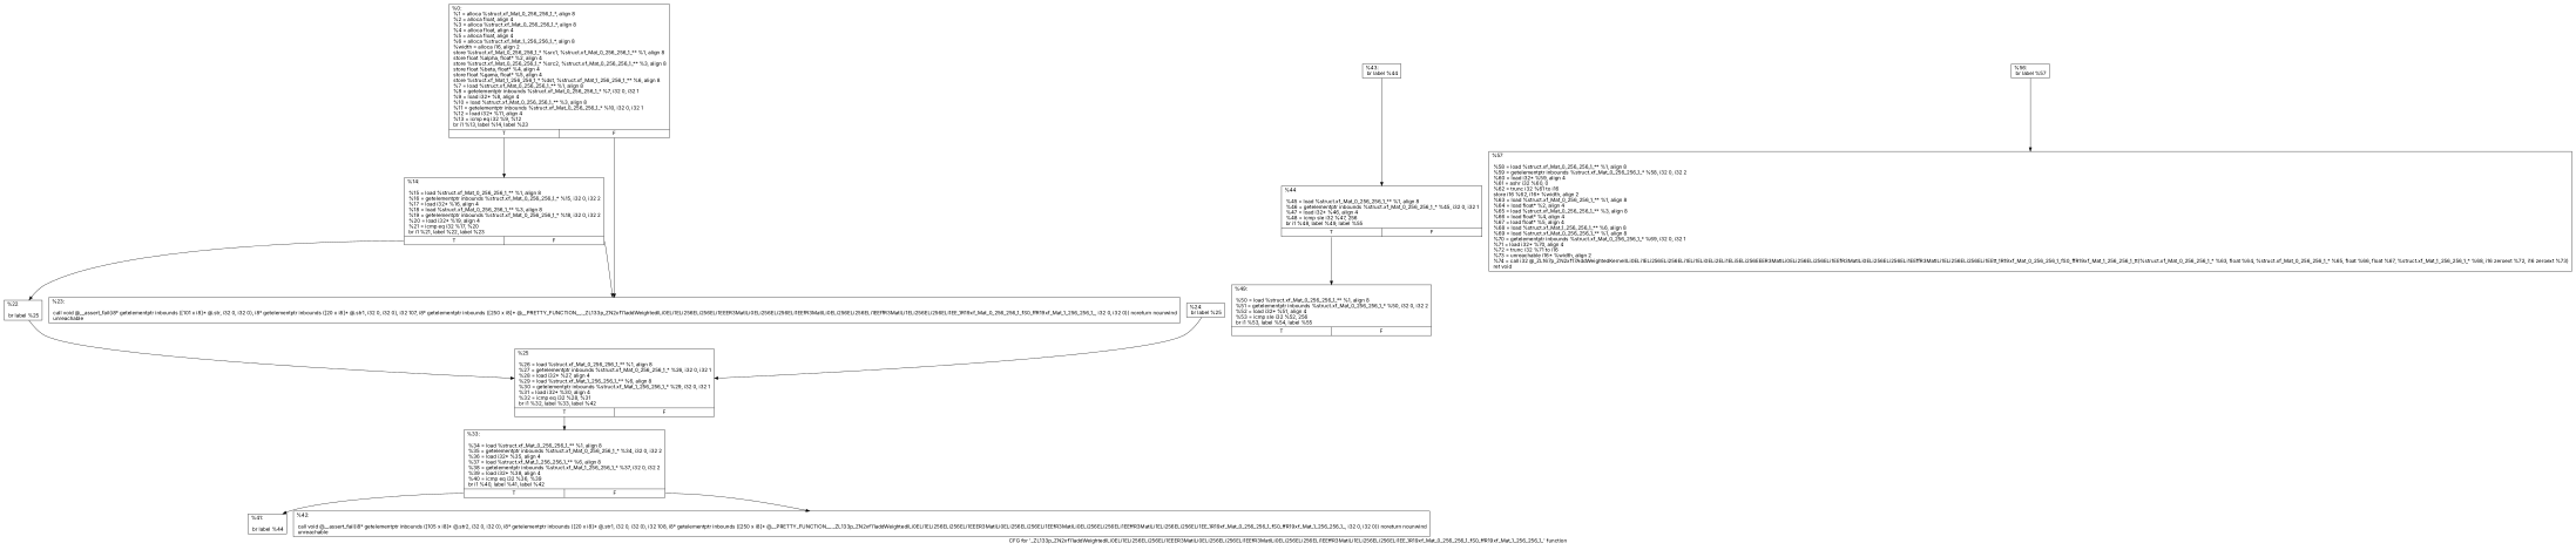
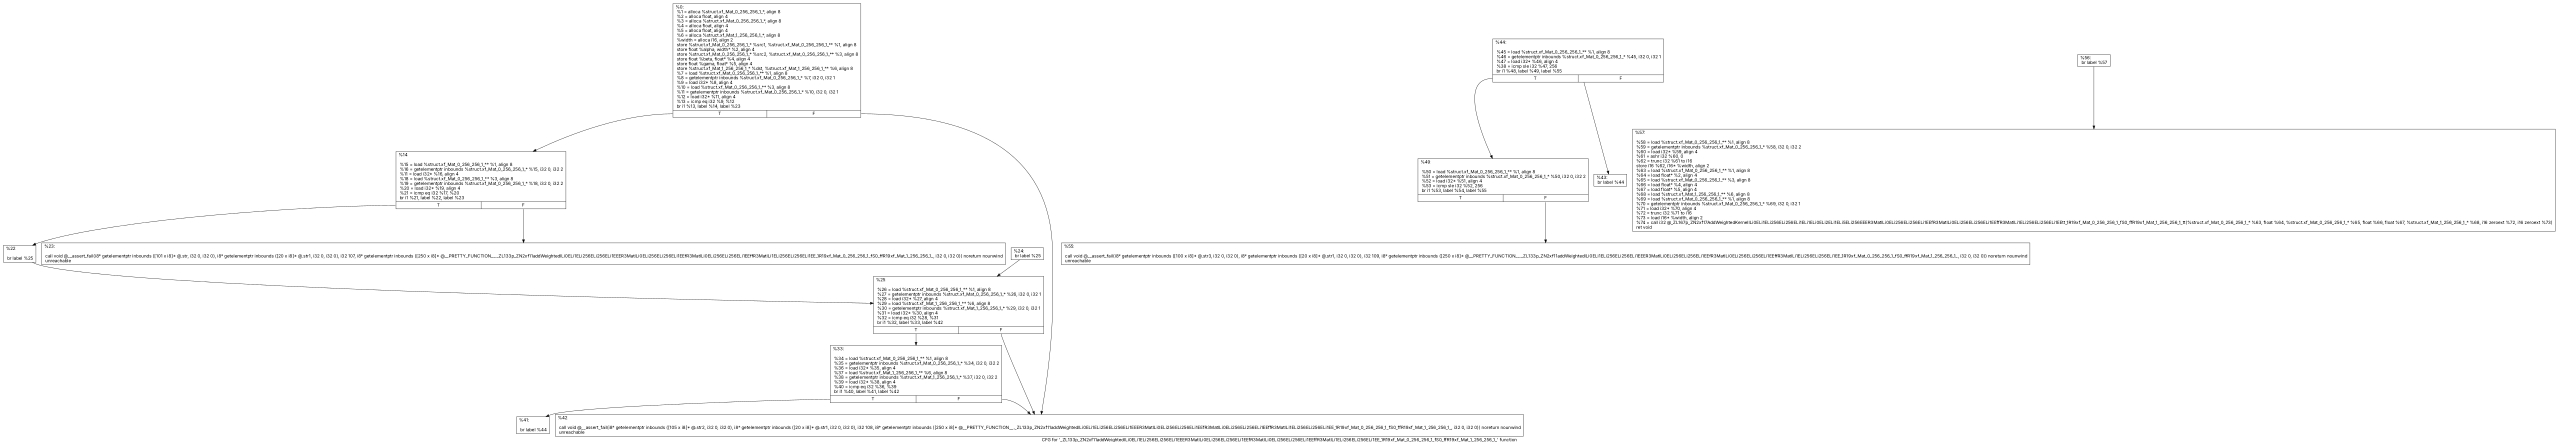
  digraph {
    fontname=Inter
    label="CFG for '_ZL133p_ZN2xf11addWeightedILi0ELi1ELi256ELi256ELi1EEER3MatILi0ELi256ELi256ELi1EEfR3MatILi0ELi256ELi256ELi1EEffR3MatILi1ELi256ELi256ELi1EE_1R19xf_Mat_0_256_256_1_fS0_ffR19xf_Mat_1_256_256_1_' function"
    node [fontname=Inter shape=record]
    edge [fontname=Inter tailport=s0]
-   n1 [label="{%0:\l  %1 = alloca %struct.xf_Mat_0_256_256_1_*, align 8\l  %2 = alloca float, align 4\l  %3 = alloca %struct.xf_Mat_0_256_256_1_*, align 8\l  %4 = alloca float, align 4\l  %5 = alloca float, align 4\l  %6 = alloca %struct.xf_Mat_1_256_256_1_*, align 8\l  %width = alloca i16, align 2\l  store %struct.xf_Mat_0_256_256_1_* %src1, %struct.xf_Mat_0_256_256_1_** %1, align 8\l  store float %alpha, float* %2, align 4\l  store %struct.xf_Mat_0_256_256_1_* %src2, %struct.xf_Mat_0_256_256_1_** %3, align 8\l  store float %beta, float* %4, align 4\l  store float %gama, float* %5, align 4\l  store %struct.xf_Mat_1_256_256_1_* %dst, %struct.xf_Mat_1_256_256_1_** %6, align 8\l  %7 = load %struct.xf_Mat_0_256_256_1_** %1, align 8\l  %8 = getelementptr inbounds %struct.xf_Mat_0_256_256_1_* %7, i32 0, i32 1\l  %9 = load i32* %8, align 4\l  %10 = load %struct.xf_Mat_0_256_256_1_** %3, align 8\l  %11 = getelementptr inbounds %struct.xf_Mat_0_256_256_1_* %10, i32 0, i32 1\l  %12 = load i32* %11, align 4\l  %13 = icmp eq i32 %9, %12\l  br i1 %13, label %14, label %23\l|{<s0>T|<s1>F}}"]
-   n2 [label="{%14:\l\l  %15 = load %struct.xf_Mat_0_256_256_1_** %1, align 8\l  %16 = getelementptr inbounds %struct.xf_Mat_0_256_256_1_* %15, i32 0, i32 2\l  %17 = load i32* %16, align 4\l  %18 = load %struct.xf_Mat_0_256_256_1_** %3, align 8\l  %19 = getelementptr inbounds %struct.xf_Mat_0_256_256_1_* %18, i32 0, i32 2\l  %20 = load i32* %19, align 4\l  %21 = icmp eq i32 %17, %20\l  br i1 %21, label %22, label %23\l|{<s0>T|<s1>F}}"]
+   n1 [label="{%0:\l  %1 = alloca %struct.xf_Mat_0_256_256_1_*, align 8\l  %2 = alloca float, align 4\l  %3 = alloca %struct.xf_Mat_0_256_256_1_*, align 8\l  %4 = alloca float, align 4\l  %5 = alloca float, align 4\l  %6 = alloca %struct.xf_Mat_1_256_256_1_*, align 8\l  %width = alloca i16, align 2\l  store %struct.xf_Mat_0_256_256_1_* %src1, %struct.xf_Mat_0_256_256_1_** %1, align 8\l  store float %alpha, width* %2, align 4\l  store %struct.xf_Mat_0_256_256_1_* %src2, %struct.xf_Mat_0_256_256_1_** %3, align 8\l  store float %beta, float* %4, align 4\l  store float %gama, float* %5, align 4\l  store %struct.xf_Mat_1_256_256_1_* %dst, %struct.xf_Mat_1_256_256_1_** %6, align 8\l  %7 = load %struct.xf_Mat_0_256_256_1_** %1, align 8\l  %8 = getelementptr inbounds %struct.xf_Mat_0_256_256_1_* %7, i32 0, i32 1\l  %9 = load i32* %8, align 4\l  %10 = load %struct.xf_Mat_0_256_256_1_** %3, align 8\l  %11 = getelementptr inbounds %struct.xf_Mat_0_256_256_1_* %10, i32 0, i32 1\l  %12 = load i32* %11, align 4\l  %13 = icmp eq i32 %9, %12\l  br i1 %13, label %14, label %23\l|{<s0>T|<s1>F}}"]
+   n2 [label="{%14:\l\l  %15 = load %struct.xf_Mat_0_256_256_1_** %1, align 8\l  %16 = getelementptr inbounds %struct.xf_Mat_0_256_256_1_* %15, i32 0, i32 2\l  %11 = load i32* %16, align 4\l  %18 = load %struct.xf_Mat_0_256_256_1_** %3, align 8\l  %19 = getelementptr inbounds %struct.xf_Mat_0_256_256_1_* %18, i32 0, i32 2\l  %20 = load i32* %19, align 4\l  %21 = icmp eq i32 %17, %20\l  br i1 %21, label %22, label %23\l|{<s0>T|<s1>F}}"]
    n3 [label="{%23:\l\l  call void @__assert_fail(i8* getelementptr inbounds ([101 x i8]* @.str, i32 0, i32 0), i8* getelementptr inbounds ([20 x i8]* @.str1, i32 0, i32 0), i32 107, i8* getelementptr inbounds ([250 x i8]* @__PRETTY_FUNCTION__._ZL133p_ZN2xf11addWeightedILi0ELi1ELi256ELi256ELi1EEER3MatILi0ELi256ELi256ELi1EEfR3MatILi0ELi256ELi256ELi1EEffR3MatILi1ELi256ELi256ELi1EE_1R19xf_Mat_0_256_256_1_fS0_ffR19xf_Mat_1_256_256_1_, i32 0, i32 0)) noreturn nounwind\l  unreachable\l}"]
    n4 [label="{%22:\l\l  br label %25\l}"]
    n5 [label="{%25:\l\l  %26 = load %struct.xf_Mat_0_256_256_1_** %1, align 8\l  %27 = getelementptr inbounds %struct.xf_Mat_0_256_256_1_* %26, i32 0, i32 1\l  %28 = load i32* %27, align 4\l  %29 = load %struct.xf_Mat_1_256_256_1_** %6, align 8\l  %30 = getelementptr inbounds %struct.xf_Mat_1_256_256_1_* %29, i32 0, i32 1\l  %31 = load i32* %30, align 4\l  %32 = icmp eq i32 %28, %31\l  br i1 %32, label %33, label %42\l|{<s0>T|<s1>F}}"]
    n6 [label="{%33:\l\l  %34 = load %struct.xf_Mat_0_256_256_1_** %1, align 8\l  %35 = getelementptr inbounds %struct.xf_Mat_0_256_256_1_* %34, i32 0, i32 2\l  %36 = load i32* %35, align 4\l  %37 = load %struct.xf_Mat_1_256_256_1_** %6, align 8\l  %38 = getelementptr inbounds %struct.xf_Mat_1_256_256_1_* %37, i32 0, i32 2\l  %39 = load i32* %38, align 4\l  %40 = icmp eq i32 %36, %39\l  br i1 %40, label %41, label %42\l|{<s0>T|<s1>F}}"]
    n7 [label="{%42:\l\l  call void @__assert_fail(i8* getelementptr inbounds ([105 x i8]* @.str2, i32 0, i32 0), i8* getelementptr inbounds ([20 x i8]* @.str1, i32 0, i32 0), i32 108, i8* getelementptr inbounds ([250 x i8]* @__PRETTY_FUNCTION__._ZL133p_ZN2xf11addWeightedILi0ELi1ELi256ELi256ELi1EEER3MatILi0ELi256ELi256ELi1EEfR3MatILi0ELi256ELi256ELi1EEffR3MatILi1ELi256ELi256ELi1EE_1R19xf_Mat_0_256_256_1_fS0_ffR19xf_Mat_1_256_256_1_, i32 0, i32 0)) noreturn nounwind\l  unreachable\l}"]
    n8 [label="{%41:\l\l  br label %44\l}"]
    n9 [label="{%24:                                                  \l  br label %25\l}"]
-   n10 [label="{%44:\l\l  %45 = load %struct.xf_Mat_0_256_256_1_** %1, align 8\l  %46 = getelementptr inbounds %struct.xf_Mat_0_256_256_1_* %45, i32 0, i32 1\l  %47 = load i32* %46, align 4\l  %48 = icmp sle i32 %47, 256\l  br i1 %48, label %49, label %55\l|{<s0>T|<s1>F}}"]
+   n10 [label="{%44:\l\l  %45 = load %struct.xf_Mat_0_256_256_1_** %1, align 8\l  %46 = getelementptr inbounds %struct.xf_Mat_0_256_256_1_* %45, i32 0, i32 1\l  %47 = load i32* %46, align 4\l  %38 = icmp sle i32 %47, 256\l  br i1 %48, label %49, label %55\l|{<s0>T|<s1>F}}"]
    n11 [label="{%49:\l\l  %50 = load %struct.xf_Mat_0_256_256_1_** %1, align 8\l  %51 = getelementptr inbounds %struct.xf_Mat_0_256_256_1_* %50, i32 0, i32 2\l  %52 = load i32* %51, align 4\l  %53 = icmp sle i32 %52, 256\l  br i1 %53, label %54, label %55\l|{<s0>T|<s1>F}}"]
+   n12 [label="{%55:\l\l  call void @__assert_fail(i8* getelementptr inbounds ([100 x i8]* @.str3, i32 0, i32 0), i8* getelementptr inbounds ([20 x i8]* @.str1, i32 0, i32 0), i32 109, i8* getelementptr inbounds ([250 x i8]* @__PRETTY_FUNCTION__._ZL133p_ZN2xf11addWeightedILi0ELi1ELi256ELi256ELi1EEER3MatILi0ELi256ELi256ELi1EEfR3MatILi0ELi256ELi256ELi1EEffR3MatILi1ELi256ELi256ELi1EE_1R19xf_Mat_0_256_256_1_fS0_ffR19xf_Mat_1_256_256_1_, i32 0, i32 0)) noreturn nounwind\l  unreachable\l}"]
    n13 [label="{%43:                                                  \l  br label %44\l}"]
-   n14 [label="{%57:\l\l  %58 = load %struct.xf_Mat_0_256_256_1_** %1, align 8\l  %59 = getelementptr inbounds %struct.xf_Mat_0_256_256_1_* %58, i32 0, i32 2\l  %60 = load i32* %59, align 4\l  %61 = ashr i32 %60, 0\l  %62 = trunc i32 %61 to i16\l  store i16 %62, i16* %width, align 2\l  %63 = load %struct.xf_Mat_0_256_256_1_** %1, align 8\l  %64 = load float* %2, align 4\l  %65 = load %struct.xf_Mat_0_256_256_1_** %3, align 8\l  %66 = load float* %4, align 4\l  %67 = load float* %5, align 4\l  %68 = load %struct.xf_Mat_1_256_256_1_** %6, align 8\l  %69 = load %struct.xf_Mat_0_256_256_1_** %1, align 8\l  %70 = getelementptr inbounds %struct.xf_Mat_0_256_256_1_* %69, i32 0, i32 1\l  %71 = load i32* %70, align 4\l  %72 = trunc i32 %71 to i16\l  %73 = unreachable i16* %width, align 2\l  %74 = call i32 @_ZL167p_ZN2xf17AddWeightedKernelILi0ELi1ELi256ELi256ELi1ELi1ELi0ELi2ELi1ELi5ELi256EEER3MatILi0ELi256ELi256ELi1EEfR3MatILi0ELi256ELi256ELi1EEffR3MatILi1ELi256ELi256ELi1EEtt_1R19xf_Mat_0_256_256_1_fS0_ffR19xf_Mat_1_256_256_1_tt(%struct.xf_Mat_0_256_256_1_* %63, float %64, %struct.xf_Mat_0_256_256_1_* %65, float %66, float %67, %struct.xf_Mat_1_256_256_1_* %68, i16 zeroext %72, i16 zeroext %73)\l  ret void\l}"]
+   n14 [label="{%57:\l\l  %58 = load %struct.xf_Mat_0_256_256_1_** %1, align 8\l  %59 = getelementptr inbounds %struct.xf_Mat_0_256_256_1_* %58, i32 0, i32 2\l  %60 = load i32* %59, align 4\l  %61 = ashr i32 %60, 0\l  %62 = trunc i32 %61 to i16\l  store i16 %62, i16* %width, align 2\l  %63 = load %struct.xf_Mat_0_256_256_1_** %1, align 8\l  %64 = load float* %2, align 4\l  %65 = load %struct.xf_Mat_0_256_256_1_** %3, align 8\l  %66 = load float* %4, align 4\l  %67 = load float* %5, align 4\l  %68 = load %struct.xf_Mat_1_256_256_1_** %6, align 8\l  %69 = load %struct.xf_Mat_0_256_256_1_** %1, align 8\l  %70 = getelementptr inbounds %struct.xf_Mat_0_256_256_1_* %69, i32 0, i32 1\l  %71 = load i32* %70, align 4\l  %72 = trunc i32 %71 to i16\l  %73 = load i16* %width, align 2\l  %74 = call i32 @_ZL167p_ZN2xf17AddWeightedKernelILi0ELi1ELi256ELi256ELi1ELi1ELi0ELi2ELi1ELi5ELi256EEER3MatILi0ELi256ELi256ELi1EEfR3MatILi0ELi256ELi256ELi1EEffR3MatILi1ELi256ELi256ELi1EEtt_1R19xf_Mat_0_256_256_1_fS0_ffR19xf_Mat_1_256_256_1_tt(%struct.xf_Mat_0_256_256_1_* %63, float %64, %struct.xf_Mat_0_256_256_1_* %65, float %66, float %67, %struct.xf_Mat_1_256_256_1_* %68, i16 zeroext %72, i16 zeroext %73)\l  ret void\l}"]
    n15 [label="{%56:                                                  \l  br label %57\l}"]
    n1 -> n2
-   n1 -> n3 [tailport=s1]
+   n1 -> n7 [tailport=s1]
    n2 -> n3 [tailport=s1]
    n2 -> n4
    n4 -> n5 [tailport=""]
    n5 -> n6
+   n5 -> n7 [tailport=s1]
    n6 -> n7 [tailport=s1]
    n6 -> n8
    n9 -> n5 [tailport=""]
    n10 -> n11
-   n13 -> n10 [tailport=""]
+   n11 -> n12 [tailport=s1]
+   n10 -> n13 [tailport=""]
    n15 -> n14 [tailport=""]
  }
